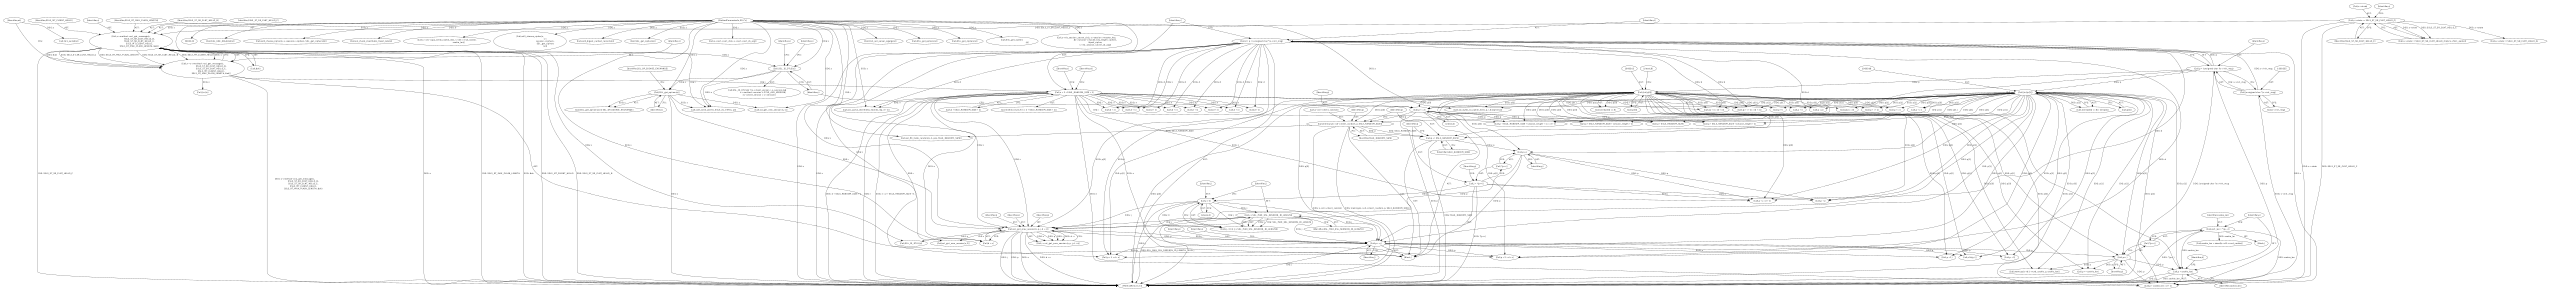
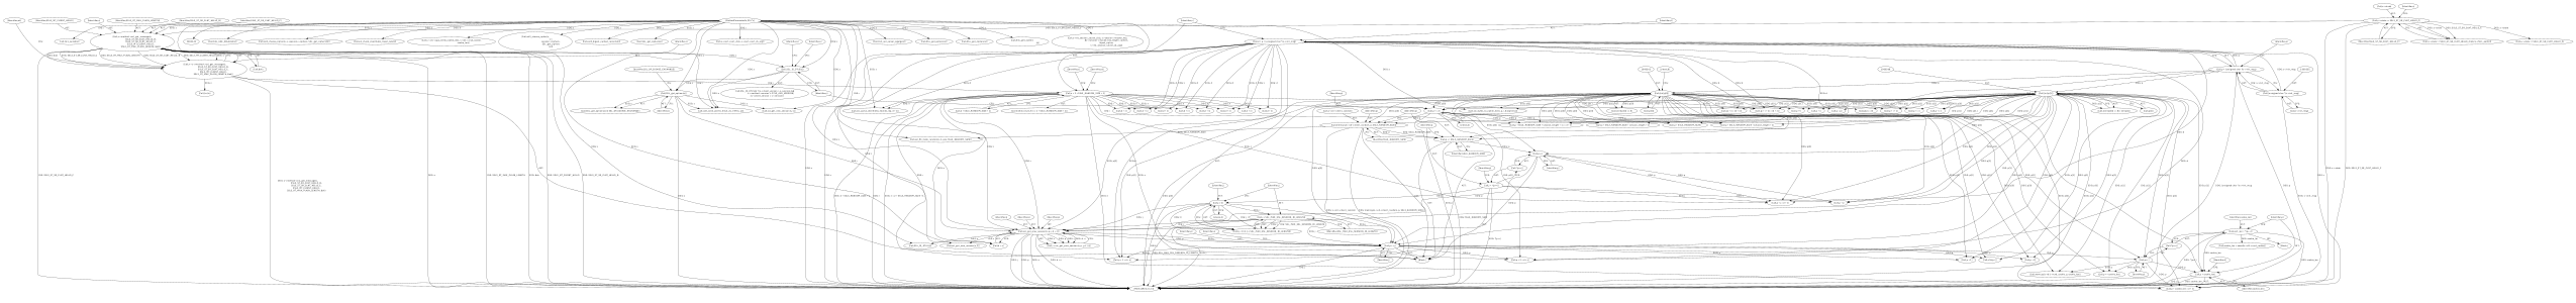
  digraph {
    fontname="IBM Plex Sans"
    node [fontname="IBM Plex Sans"]
    edge [fontname="IBM Plex Sans"]
    n1 [label="(Call,p + cookie_len)"]
    n2 [label="(MethodReturn,int)"]
    n3 [label="(Call,p + cookie_len > d + n)"]
    n4 [label="(Identifier,cookie_len)"]
    n5 [label="(Call,p++)"]
    n6 [label="(Call,memcpy(s->d1->rcvd_cookie, p, cookie_len))"]
    n7 [label="(Call,p += cookie_len)"]
    n8 [label="(Call,*(p++))"]
    n9 [label="(Identifier,p)"]
    n10 [label="(Call,cert_len = *(p++))"]
    n11 [label="(Call,(int)p[1])"]
    n12 [label="(Call,p += j)"]
    n13 [label="(Call,ssl_get_prev_session(s, p, j, d + n))"]
    n14 [label="(Call,p++)"]
    n15 [label="(Call,p += SSL3_RANDOM_SIZE)"]
    n16 [label="(Call,memcpy(s->s3->client_random, p, SSL3_RANDOM_SIZE))"]
    n17 [label="(Call,p += 2)"]
    n18 [label="(Call,p + SSL3_RANDOM_SIZE + session_length + 1)"]
    n19 [label="(Call,p += i)"]
    n20 [label="(Call,p + 2)"]
    n21 [label="(Call,p += i)"]
    n22 [label="(Call,p++)"]
    n23 [label="(Call,p + SSL3_RANDOM_SIZE + session_length + 1 >= d + n)"]
    n24 [label="(Call,n2s(p, i))"]
    n25 [label="(Call,p + i)"]
    n26 [label="(Call,(((int)p[0]) << 8) | (int)p[1])"]
    n27 [label="(Call,p + 1)"]
    n28 [label="(Call,p + SSL3_RANDOM_SIZE)"]
    n29 [label="(Call,q = p)"]
    n30 [label="(Call,p + 2 > d + n)"]
    n31 [label="(Call,p[1])"]
    n32 [label="(Call,(p + i) > (d + n))"]
    n33 [label="(Call,p + 1 > d + n)"]
    n34 [label="(Call,p + j)"]
    n35 [label="(Call,ssl_bytes_to_cipher_list(s, p, i, &(ciphers)))"]
    n36 [label="(Call,p[j] == 0)"]
    n37 [label="(Call,(p + i + 1) > (d + n))"]
    n38 [label="(Call,p + SSL3_RANDOM_SIZE + session_length + 1)"]
    n39 [label="(Call,p + i + 1)"]
    n40 [label="(Call,p + j > d + n)"]
    n41 [label="(Block,)"]
    n42 [label="(Identifier,j)"]
    n43 [label="(Call,ssl_get_new_session(s, 1))"]
    n44 [label="(Call,d + n)"]
    n45 [label="(Call,i = ssl_get_prev_session(s, p, j, d + n))"]
    n46 [label="(Call,SSL_IS_DTLS(s))"]
    n47 [label="(Call,*(p++))"]
    n48 [label="(Identifier,p)"]
    n49 [label="(Identifier,SSL3_RANDOM_SIZE)"]
    n50 [label="(Call,ssl_fill_hello_random(s, 1, pos, SSL3_RANDOM_SIZE))"]
    n51 [label="(Identifier,SSL3_RANDOM_SIZE)"]
    n52 [label="(Literal,2)"]
    n53 [label="(Call,p = (unsigned char *)s->init_msg)"]
    n54 [label="(Call,(unsigned char *)s->init_msg)"]
    n55 [label="(Call,(int)p[0])"]
    n56 [label="(Call,d = p = (unsigned char *)s->init_msg)"]
    n57 [label="(Call,s->init_msg)"]
    n58 [label="(Call,((int)p[0]) << 8)"]
    n59 [label="(Call,p[0])"]
    n60 [label="(Call,ssl_parse_clienthello_tlsext(s, &p, d + n))"]
    n61 [label="(Call,d + n)"]
    n62 [label="(Call,d + n)"]
    n63 [label="(Call,d + n)"]
    n64 [label="(Call,d + n)"]
    n65 [label="(Call,d + n)"]
    n66 [label="(Call,d + n)"]
    n67 [label="(Call,d + n)"]
    n68 [label="(Call,d + n)"]
    n69 [label="(Call,j < 0)"]
    n70 [label="(Call,j > SSL_MAX_SSL_SESSION_ID_LENGTH)"]
    n71 [label="(Literal,0)"]
    n72 [label="(Call,(j < 0) || (j > SSL_MAX_SSL_SESSION_ID_LENGTH))"]
    n73 [label="(Identifier,SSL_MAX_SSL_SESSION_ID_LENGTH)"]
    n74 [label="(Call,j = *(p++))"]
    n75 [label="(Call,SSL_get_options(s))"]
    n76 [label="(Call,SSL_get_options(s) & SSL_OP_COOKIE_EXCHANGE)"]
    n77 [label="(Call,ssl3_send_alert(s, SSL3_AL_FATAL, al))"]
    n78 [label="(Identifier,s)"]
    n79 [label="(Call,ssl_get_new_session(s, 1))"]
    n80 [label="(Call,SSL_IS_DTLS(s))"]
    n81 [label="(Call,SSL_IS_DTLS(s) ? (s->client_version > s->version &&\n                          s->method->version != DTLS_ANY_VERSION)\n        : (s->client_version < s->version))"]
    n82 [label="(Identifier,s)"]
    n83 [label="(Call,s->method->ssl_get_message(s,\n                                   SSL3_ST_SR_CLNT_HELLO_B,\n                                   SSL3_ST_SR_CLNT_HELLO_C,\n                                   SSL3_MT_CLIENT_HELLO,\n                                   SSL3_RT_MAX_PLAIN_LENGTH, &ok))"]
    n84 [label="(Call,n = s->method->ssl_get_message(s,\n                                   SSL3_ST_SR_CLNT_HELLO_B,\n                                   SSL3_ST_SR_CLNT_HELLO_C,\n                                   SSL3_MT_CLIENT_HELLO,\n                                   SSL3_RT_MAX_PLAIN_LENGTH, &ok))"]
    n85 [label="(Call,&ok)"]
    n86 [label="(Call,n < 2 + SSL3_RANDOM_SIZE + 1)"]
    n87 [label="(Call,(int)n)"]
    n88 [label="(MethodParameterIn,SSL *s)"]
    n89 [label="(Call,SSL_USE_SIGALGS(s))"]
    n90 [label="(Call,ssl3_choose_cipher(s, s->session->ciphers, SSL_get_ciphers(s)))"]
    n91 [label="(Call,ssl_check_clienthello_tlsext_late(s))"]
    n92 [label="(Call,s->ctx->app_verify_cookie_cb(s, s->d1->rcvd_cookie,\n                                                 cookie_len))"]
    n93 [label="(Call,ssl3_choose_cipher(s,\n                                                               s->\n                                                               session->ciphers,\n                                                               SSL_get_ciphers\n                                                               (s)))"]
    n94 [label="(Call,ssl3_digest_cached_records(s))"]
    n95 [label="(Call,SSL_get_ciphers(s))"]
    n96 [label="(Call,s->cert->cert_cb(s, s->cert->cert_cb_arg))"]
    n97 [label="(Call,tls1_set_server_sigalgs(s))"]
    n98 [label="(Call,SSL_get_options(s))"]
    n99 [label="(Call,SSL_get_ciphers(s))"]
    n100 [label="(Call,SSL_get_ciphers\n                                                               (s))"]
    n101 [label="(Call,s->tls_session_secret_cb(s, s->session->master_key,\n                                     &s->session->master_key_length, ciphers,\n                                     &pref_cipher,\n                                     s->tls_session_secret_cb_arg))"]
    n102 [label="(Call,tls1_suiteb(s))"]
    n103 [label=9000143]
    n104 [label="(Call,s->state == SSL3_ST_SR_CLNT_HELLO_C)"]
    n105 [label="(Call,s->state == SSL3_ST_SR_CLNT_HELLO_C && !s->first_packet)"]
    n106 [label="(Call,s->state == SSL3_ST_SR_CLNT_HELLO_A)"]
    n107 [label="(Identifier,SSL3_ST_SR_CLNT_HELLO_C)"]
    n108 [label="(ControlStructure,if (n < 2 + SSL3_RANDOM_SIZE + 1))"]
    n109 [label="(Call,2 + SSL3_RANDOM_SIZE + 1)"]
    n110 [label="(Call,cookie_len > sizeof(s->d1->rcvd_cookie))"]
    n111 [label="(Block,)"]
    n112 [label="(Identifier,p)"]
    n113 [label="(Identifier,al)"]
    n114 [label="(Identifier,s)"]
    n115 [label="(Identifier,s)"]
    n116 [label="(Identifier,j)"]
    n117 [label="(Call,s->s3->client_random)"]
    n118 [label="(Literal,8)"]
    n119 [label="(Identifier,s)"]
    n120 [label="(Identifier,p)"]
    n121 [label="(Identifier,n)"]
    n122 [label="(Identifier,SSL3_ST_SR_CLNT_HELLO_B)"]
    n123 [label="(Identifier,p)"]
    n124 [label="(Identifier,SSL3_ST_SR_CLNT_HELLO_C)"]
    n125 [label="(Call,s->state)"]
    n126 [label="(Identifier,p)"]
    n127 [label="(Identifier,p)"]
    n128 [label="(Identifier,n)"]
    n129 [label="(Identifier,ok)"]
    n130 [label="(Identifier,p)"]
    n131 [label="(Identifier,SSL3_MT_CLIENT_HELLO)"]
    n132 [label="(Identifier,s)"]
    n133 [label="(Identifier,s)"]
    n134 [label="(Identifier,j)"]
    n135 [label="(Identifier,s)"]
    n136 [label="(Identifier,SSL_OP_COOKIE_EXCHANGE)"]
    n137 [label="(Identifier,d)"]
    n138 [label="(Identifier,s)"]
    n139 [label="(Identifier,p)"]
    n140 [label="(Identifier,cookie_len)"]
    n141 [label="(Identifier,j)"]
    n142 [label="(Identifier,p)"]
    n143 [label="(Identifier,j)"]
    n144 [label="(Identifier,d)"]
    n145 [label="(Identifier,SSL3_RT_MAX_PLAIN_LENGTH)"]
    1000268
    1000235
    1000262
    n1 -> n2 [label="DDG: cookie_len"]
    n1 -> n2 [label="DDG: p"]
    n1 -> n3 [label="AST: "]
    n1 -> n4 [label="CFG: "]
    n4 -> n1 [label="AST: "]
    n5 -> n1 [label="DDG: p"]
    n5 -> n3 [label="DDG: p"]
    n5 -> n6 [label="DDG: p"]
    n5 -> n7 [label="DDG: p"]
    n5 -> n8 [label="AST: "]
    n5 -> n9 [label="CFG: "]
    n8 -> n5 [label="CFG: "]
    n8 -> n10 [label="AST: "]
    n9 -> n5 [label="AST: "]
    n10 -> n1 [label="DDG: cookie_len"]
    n10 -> n2 [label="DDG: *(p++)"]
    n10 -> n3 [label="DDG: cookie_len"]
    n10 -> n8 [label="CFG: "]
    n10 -> n110 [label="DDG: cookie_len"]
    n10 -> n111 [label="AST: "]
    n11 -> n1 [label="DDG: p[1]"]
    n11 -> n2 [label="DDG: p[1]"]
    n11 -> n3 [label="DDG: p[1]"]
    n11 -> n5 [label="DDG: p[1]"]
    n11 -> n6 [label="DDG: p[1]"]
    n11 -> n7 [label="DDG: p[1]"]
    n11 -> n12 [label="DDG: p[1]"]
    n11 -> n13 [label="DDG: p[1]"]
    n11 -> n14 [label="DDG: p[1]"]
    n11 -> n15 [label="DDG: p[1]"]
    n11 -> n16 [label="DDG: p[1]"]
    n11 -> n17 [label="DDG: p[1]"]
    n11 -> n18 [label="DDG: p[1]"]
    n11 -> n19 [label="DDG: p[1]"]
    n11 -> n20 [label="DDG: p[1]"]
    n11 -> n21 [label="DDG: p[1]"]
    n11 -> n22 [label="DDG: p[1]"]
    n11 -> n23 [label="DDG: p[1]"]
    n11 -> n24 [label="DDG: p[1]"]
    n11 -> n25 [label="DDG: p[1]"]
    n11 -> n26 [label="AST: "]
    n11 -> n26 [label="DDG: p[1]"]
    n11 -> n27 [label="DDG: p[1]"]
    n11 -> n28 [label="DDG: p[1]"]
    n11 -> n29 [label="DDG: p[1]"]
    n11 -> n30 [label="DDG: p[1]"]
    n11 -> n31 [label="CFG: "]
    n11 -> n32 [label="DDG: p[1]"]
    n11 -> n33 [label="DDG: p[1]"]
    n11 -> n34 [label="DDG: p[1]"]
    n11 -> n35 [label="DDG: p[1]"]
    n11 -> n36 [label="DDG: p[1]"]
    n11 -> n37 [label="DDG: p[1]"]
    n11 -> n38 [label="DDG: p[1]"]
    n11 -> n39 [label="DDG: p[1]"]
    n11 -> n40 [label="DDG: p[1]"]
    n12 -> n2 [label="DDG: j"]
    n12 -> n5 [label="DDG: p"]
    n12 -> n20 [label="DDG: p"]
    n12 -> n24 [label="DDG: p"]
    n12 -> n27 [label="DDG: p"]
    n12 -> n30 [label="DDG: p"]
    n12 -> n33 [label="DDG: p"]
    n12 -> n41 [label="AST: "]
    n12 -> n42 [label="CFG: "]
    n13 -> n2 [label="DDG: p"]
    n13 -> n2 [label="DDG: s"]
    n13 -> n2 [label="DDG: d + n"]
    n13 -> n2 [label="DDG: j"]
    n13 -> n12 [label="DDG: j"]
    n13 -> n12 [label="DDG: p"]
    n13 -> n43 [label="DDG: s"]
    n13 -> n44 [label="CFG: "]
    n13 -> n45 [label="AST: "]
    n13 -> n45 [label="DDG: s"]
    n13 -> n45 [label="DDG: p"]
    n13 -> n45 [label="DDG: j"]
    n13 -> n45 [label="DDG: d + n"]
    n13 -> n46 [label="DDG: s"]
    n14 -> n12 [label="DDG: p"]
    n14 -> n13 [label="DDG: p"]
    n14 -> n34 [label="DDG: p"]
    n14 -> n40 [label="DDG: p"]
    n14 -> n47 [label="AST: "]
    n14 -> n48 [label="CFG: "]
    n15 -> n2 [label="DDG: SSL3_RANDOM_SIZE"]
    n15 -> n14 [label="DDG: p"]
    n15 -> n41 [label="AST: "]
    n15 -> n49 [label="CFG: "]
    n16 -> n2 [label="DDG: s->s3->client_random"]
    n16 -> n2 [label="DDG: memcpy(s->s3->client_random, p, SSL3_RANDOM_SIZE)"]
    n16 -> n15 [label="DDG: SSL3_RANDOM_SIZE"]
    n16 -> n15 [label="DDG: p"]
    n16 -> n41 [label="AST: "]
    n16 -> n50 [label="DDG: SSL3_RANDOM_SIZE"]
    n16 -> n51 [label="CFG: "]
    n17 -> n2 [label="DDG: p"]
    n17 -> n16 [label="DDG: p"]
    n17 -> n18 [label="DDG: p"]
    n17 -> n23 [label="DDG: p"]
    n17 -> n28 [label="DDG: p"]
    n17 -> n38 [label="DDG: p"]
    n17 -> n41 [label="AST: "]
    n17 -> n52 [label="CFG: "]
    n26 -> n11 [label="CFG: "]
    n31 -> n11 [label="AST: "]
    n42 -> n12 [label="AST: "]
    n44 -> n13 [label="AST: "]
    n45 -> n13 [label="CFG: "]
    n47 -> n14 [label="CFG: "]
    n47 -> n74 [label="AST: "]
    n48 -> n14 [label="AST: "]
    n49 -> n15 [label="AST: "]
    n51 -> n16 [label="AST: "]
    n52 -> n17 [label="AST: "]
    n53 -> n2 [label="DDG: p"]
    n53 -> n2 [label="DDG: (unsigned char *)s->init_msg"]
    n53 -> n11 [label="DDG: p"]
    n53 -> n17 [label="DDG: p"]
    n53 -> n54 [label="CFG: "]
    n53 -> n55 [label="DDG: p"]
    n53 -> n56 [label="AST: "]
    n53 -> n56 [label="DDG: p"]
    n54 -> n2 [label="DDG: s->init_msg"]
    n54 -> n53 [label="AST: "]
    n54 -> n53 [label="DDG: s->init_msg"]
    n54 -> n56 [label="DDG: s->init_msg"]
    n54 -> n57 [label="CFG: "]
    n55 -> n1 [label="DDG: p[0]"]
    n55 -> n2 [label="DDG: p[0]"]
    n55 -> n3 [label="DDG: p[0]"]
    n55 -> n5 [label="DDG: p[0]"]
    n55 -> n6 [label="DDG: p[0]"]
    n55 -> n7 [label="DDG: p[0]"]
    n55 -> n12 [label="DDG: p[0]"]
    n55 -> n13 [label="DDG: p[0]"]
    n55 -> n14 [label="DDG: p[0]"]
    n55 -> n15 [label="DDG: p[0]"]
    n55 -> n16 [label="DDG: p[0]"]
    n55 -> n17 [label="DDG: p[0]"]
    n55 -> n18 [label="DDG: p[0]"]
    n55 -> n19 [label="DDG: p[0]"]
    n55 -> n20 [label="DDG: p[0]"]
    n55 -> n21 [label="DDG: p[0]"]
    n55 -> n22 [label="DDG: p[0]"]
    n55 -> n23 [label="DDG: p[0]"]
    n55 -> n24 [label="DDG: p[0]"]
    n55 -> n25 [label="DDG: p[0]"]
    n55 -> n27 [label="DDG: p[0]"]
    n55 -> n28 [label="DDG: p[0]"]
    n55 -> n29 [label="DDG: p[0]"]
    n55 -> n30 [label="DDG: p[0]"]
    n55 -> n32 [label="DDG: p[0]"]
    n55 -> n33 [label="DDG: p[0]"]
    n55 -> n34 [label="DDG: p[0]"]
    n55 -> n35 [label="DDG: p[0]"]
    n55 -> n36 [label="DDG: p[0]"]
    n55 -> n37 [label="DDG: p[0]"]
    n55 -> n38 [label="DDG: p[0]"]
    n55 -> n39 [label="DDG: p[0]"]
    n55 -> n40 [label="DDG: p[0]"]
    n55 -> n58 [label="AST: "]
    n55 -> n58 [label="DDG: p[0]"]
    n55 -> n59 [label="CFG: "]
    n56 -> n2 [label="DDG: d"]
    n56 -> n3 [label="DDG: d"]
    n56 -> n13 [label="DDG: d"]
    n56 -> n23 [label="DDG: d"]
    n56 -> n30 [label="DDG: d"]
    n56 -> n32 [label="DDG: d"]
    n56 -> n33 [label="DDG: d"]
    n56 -> n37 [label="DDG: d"]
    n56 -> n40 [label="DDG: d"]
    n56 -> n41 [label="AST: "]
    n56 -> n44 [label="DDG: d"]
    n56 -> n53 [label="CFG: "]
    n56 -> n60 [label="DDG: d"]
    n56 -> n61 [label="DDG: d"]
    n56 -> n62 [label="DDG: d"]
    n56 -> n63 [label="DDG: d"]
    n56 -> n64 [label="DDG: d"]
    n56 -> n65 [label="DDG: d"]
    n56 -> n66 [label="DDG: d"]
    n56 -> n67 [label="DDG: d"]
    n56 -> n68 [label="DDG: d"]
    n57 -> n54 [label="AST: "]
    n59 -> n55 [label="AST: "]
    n69 -> n2 [label="DDG: j"]
    n69 -> n12 [label="DDG: j"]
    n69 -> n13 [label="DDG: j"]
    n69 -> n70 [label="DDG: j"]
    n69 -> n71 [label="CFG: "]
    n69 -> n72 [label="AST: "]
    n69 -> n72 [label="DDG: j"]
    n69 -> n72 [label="DDG: 0"]
    n70 -> n2 [label="DDG: j"]
    n70 -> n2 [label="DDG: SSL_MAX_SSL_SESSION_ID_LENGTH"]
    n70 -> n12 [label="DDG: j"]
    n70 -> n13 [label="DDG: j"]
    n70 -> n72 [label="AST: "]
    n70 -> n72 [label="DDG: j"]
    n70 -> n72 [label="DDG: SSL_MAX_SSL_SESSION_ID_LENGTH"]
    n70 -> n73 [label="CFG: "]
    n71 -> n69 [label="AST: "]
    n72 -> n69 [label="CFG: "]
    n72 -> n70 [label="CFG: "]
    n73 -> n70 [label="AST: "]
    n74 -> n2 [label="DDG: *(p++)"]
    n74 -> n34 [label="DDG: j"]
    n74 -> n40 [label="DDG: j"]
    n74 -> n41 [label="AST: "]
    n74 -> n47 [label="CFG: "]
    n74 -> n69 [label="DDG: j"]
    n75 -> n2 [label="DDG: s"]
    n75 -> n13 [label="DDG: s"]
    n75 -> n76 [label="AST: "]
    n75 -> n76 [label="DDG: s"]
    n75 -> n77 [label="DDG: s"]
    n75 -> n78 [label="CFG: "]
    n75 -> n79 [label="DDG: s"]
    n78 -> n75 [label="AST: "]
    n80 -> n75 [label="DDG: s"]
    n80 -> n77 [label="DDG: s"]
    n80 -> n81 [label="AST: "]
    n80 -> n82 [label="CFG: "]
    n82 -> n17 [label="CFG: "]
    n82 -> n80 [label="AST: "]
    n83 -> n2 [label="DDG: &ok"]
    n83 -> n2 [label="DDG: SSL3_MT_CLIENT_HELLO"]
    n83 -> n2 [label="DDG: SSL3_ST_SR_CLNT_HELLO_B"]
    n83 -> n2 [label="DDG: SSL3_ST_SR_CLNT_HELLO_C"]
    n83 -> n2 [label="DDG: s"]
    n83 -> n2 [label="DDG: SSL3_RT_MAX_PLAIN_LENGTH"]
    n83 -> n77 [label="DDG: s"]
    n83 -> n80 [label="DDG: s"]
    n83 -> n84 [label="AST: "]
    n83 -> n84 [label="DDG: &ok"]
    n83 -> n84 [label="DDG: SSL3_ST_SR_CLNT_HELLO_C"]
    n83 -> n84 [label="DDG: SSL3_RT_MAX_PLAIN_LENGTH"]
    n83 -> n84 [label="DDG: SSL3_ST_SR_CLNT_HELLO_B"]
    n83 -> n84 [label="DDG: SSL3_MT_CLIENT_HELLO"]
    n83 -> n84 [label="DDG: s"]
    n83 -> n85 [label="CFG: "]
    n84 -> n2 [label="DDG: s->method->ssl_get_message(s,\n                                   SSL3_ST_SR_CLNT_HELLO_B,\n                                   SSL3_ST_SR_CLNT_HELLO_C,\n                                   SSL3_MT_CLIENT_HELLO,\n                                   SSL3_RT_MAX_PLAIN_LENGTH, &ok)"]
    n84 -> n41 [label="AST: "]
    n84 -> n83 [label="CFG: "]
    n84 -> n86 [label="DDG: n"]
    n84 -> n87 [label="DDG: n"]
    n85 -> n83 [label="AST: "]
    n86 -> n2 [label="DDG: n < 2 + SSL3_RANDOM_SIZE + 1"]
    n86 -> n2 [label="DDG: 2 + SSL3_RANDOM_SIZE + 1"]
    n86 -> n2 [label="DDG: n"]
    n86 -> n3 [label="DDG: n"]
    n86 -> n13 [label="DDG: n"]
    n86 -> n23 [label="DDG: n"]
    n86 -> n30 [label="DDG: n"]
-   n86 -> n32 [label="DDG: n"]
    n86 -> n33 [label="DDG: n"]
    n86 -> n37 [label="DDG: n"]
    n86 -> n40 [label="DDG: n"]
    n86 -> n44 [label="DDG: n"]
    n86 -> n60 [label="DDG: n"]
    n86 -> n61 [label="DDG: n"]
    n86 -> n62 [label="DDG: n"]
    n86 -> n63 [label="DDG: n"]
    n86 -> n64 [label="DDG: n"]
    n86 -> n65 [label="DDG: n"]
    n86 -> n66 [label="DDG: n"]
    n86 -> n67 [label="DDG: n"]
    n86 -> n68 [label="DDG: n"]
    n86 -> n108 [label="AST: "]
    n86 -> n109 [label="CFG: "]
    n88 -> n2 [label="DDG: s"]
    n88 -> n13 [label="DDG: s"]
    n88 -> n35 [label="DDG: s"]
    n88 -> n43 [label="DDG: s"]
    n88 -> n46 [label="DDG: s"]
    n88 -> n50 [label="DDG: s"]
    n88 -> n60 [label="DDG: s"]
    n88 -> n75 [label="DDG: s"]
    n88 -> n77 [label="DDG: s"]
    n88 -> n79 [label="DDG: s"]
    n88 -> n80 [label="DDG: s"]
    n88 -> n83 [label="DDG: s"]
    n88 -> n89 [label="DDG: s"]
    n88 -> n90 [label="DDG: s"]
    n88 -> n91 [label="DDG: 0"]
    n88 -> n92 [label="DDG: s"]
    n88 -> n93 [label="DDG: s"]
    n88 -> n94 [label="DDG: s"]
    n88 -> n95 [label="DDG: s"]
    n88 -> n96 [label="DDG: s"]
    n88 -> n97 [label="DDG: s"]
    n88 -> n98 [label="DDG: s"]
    n88 -> n99 [label="DDG: s"]
    n88 -> n100 [label="DDG: s"]
    n88 -> n101 [label="DDG: s"]
-   n129 -> n102 [label="DDG: s"]
+   n88 -> n102 [label="DDG: s"]
    n88 -> n103 [label="AST: "]
    n104 -> n2 [label="DDG: s->state"]
    n104 -> n2 [label="DDG: SSL3_ST_SR_CLNT_HELLO_C"]
    n104 -> n83 [label="DDG: SSL3_ST_SR_CLNT_HELLO_C"]
    n104 -> n105 [label="AST: "]
    n104 -> n105 [label="DDG: s->state"]
    n104 -> n105 [label="DDG: SSL3_ST_SR_CLNT_HELLO_C"]
    n104 -> n106 [label="DDG: s->state"]
    n104 -> n107 [label="CFG: "]
    n105 -> n104 [label="CFG: "]
    n107 -> n104 [label="AST: "]
    n109 -> n86 [label="AST: "]
    n112 -> n74 [label="CFG: "]
    n113 -> n86 [label="CFG: "]
    n114 -> n80 [label="CFG: "]
    n115 -> n80 [label="CFG: "]
    n116 -> n13 [label="AST: "]
    n117 -> n16 [label="AST: "]
    n118 -> n55 [label="CFG: "]
    n119 -> n86 [label="CFG: "]
    n120 -> n15 [label="AST: "]
    n120 -> n16 [label="CFG: "]
    n121 -> n56 [label="CFG: "]
    n121 -> n86 [label="AST: "]
    n122 -> n83 [label="AST: "]
    n123 -> n12 [label="AST: "]
    n124 -> n83 [label="AST: "]
    n125 -> n104 [label="AST: "]
    n126 -> n16 [label="AST: "]
    n127 -> n53 [label="AST: "]
    n128 -> n84 [label="AST: "]
    n129 -> n84 [label="CFG: "]
    n130 -> n1 [label="AST: "]
    n130 -> n10 [label="CFG: "]
    n131 -> n83 [label="AST: "]
    n132 -> n13 [label="AST: "]
    n133 -> n104 [label="CFG: "]
    n134 -> n15 [label="CFG: "]
    n134 -> n74 [label="AST: "]
    n135 -> n83 [label="AST: "]
    n136 -> n75 [label="CFG: "]
    n137 -> n56 [label="AST: "]
    n138 -> n12 [label="CFG: "]
    n139 -> n17 [label="AST: "]
    n140 -> n10 [label="AST: "]
    n141 -> n69 [label="CFG: "]
    n141 -> n70 [label="AST: "]
    n142 -> n13 [label="AST: "]
    n143 -> n69 [label="AST: "]
    n144 -> n1 [label="CFG: "]
    n145 -> n83 [label="AST: "]
    1000268 -> n11 [label="AST: "]
    1000235 -> n54 [label="AST: "]
    1000262 -> n55 [label="AST: "]
  }
